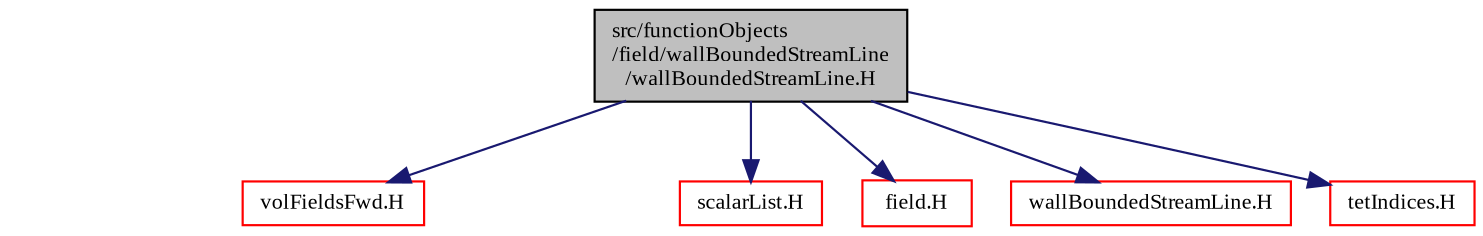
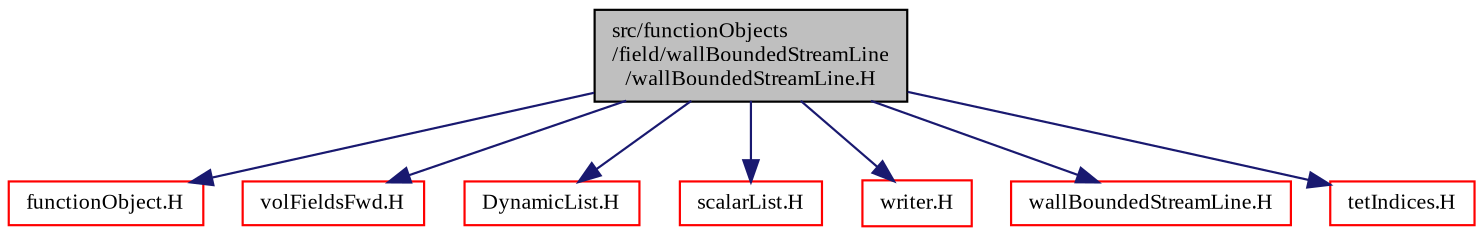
  digraph {
    fontname="Liberation Serif"
    node [color=red fontname="Liberation Serif" fontsize=10 shape=record]
    edge [color=midnightblue fontname="Liberation Serif" fontsize=10 labelfontname=Helvetica labelfontsize=10 style=solid]
    n1 [color=black fillcolor=grey75 fontcolor=black height=0.2 label="src/functionObjects\l/field/wallBoundedStreamLine\l/wallBoundedStreamLine.H" style=filled width=0.4]
+   n2 [height=0.2 label="functionObject.H" width=0.4]
    n3 [height=0.2 label="volFieldsFwd.H" width=0.4]
+   n4 [height=0.2 label="DynamicList.H" width=0.4]
    n5 [height=0.2 label="scalarList.H" width=0.4]
-   n6 [height=0.2 label="field.H" width=0.4]
+   n6 [height=0.2 label="writer.H" width=0.4]
    n7 [height=0.2 label="wallBoundedStreamLine.H" width=0.4]
    n8 [height=0.2 label="tetIndices.H" width=0.4]
+   n1 -> n2
    n1 -> n3
+   n1 -> n4
    n1 -> n5
    n1 -> n6
    n1 -> n7
    n1 -> n8
  }
